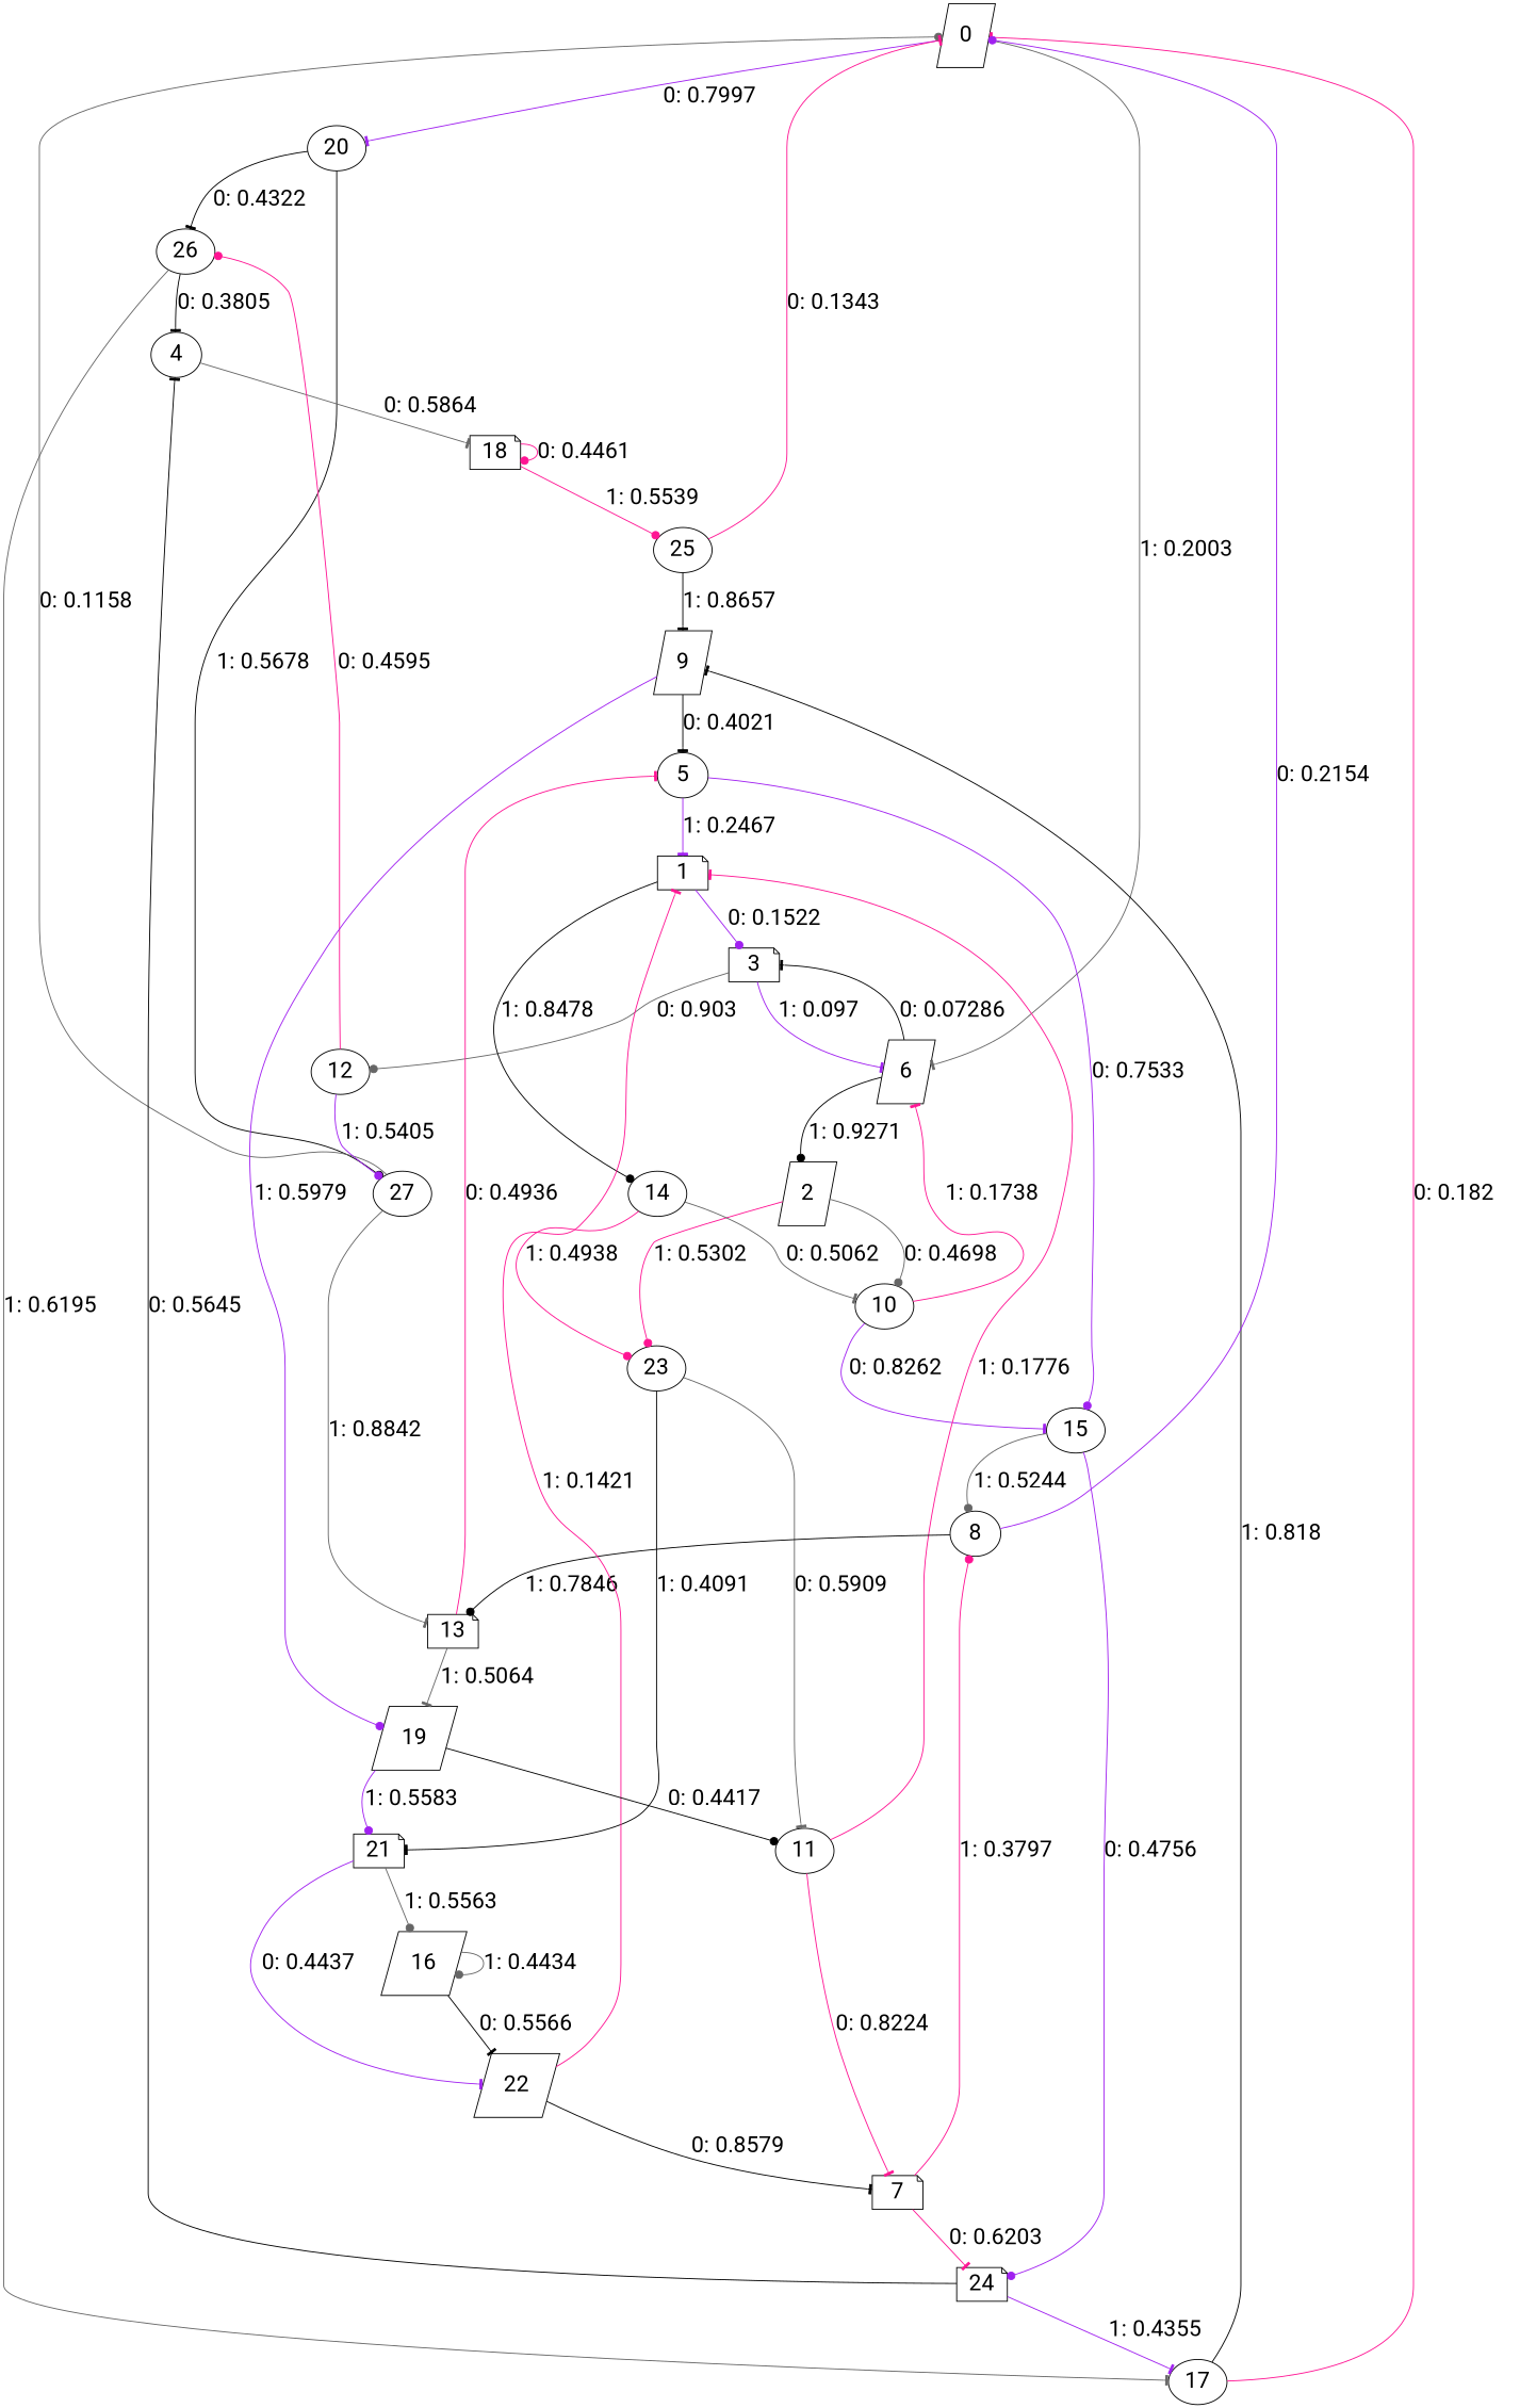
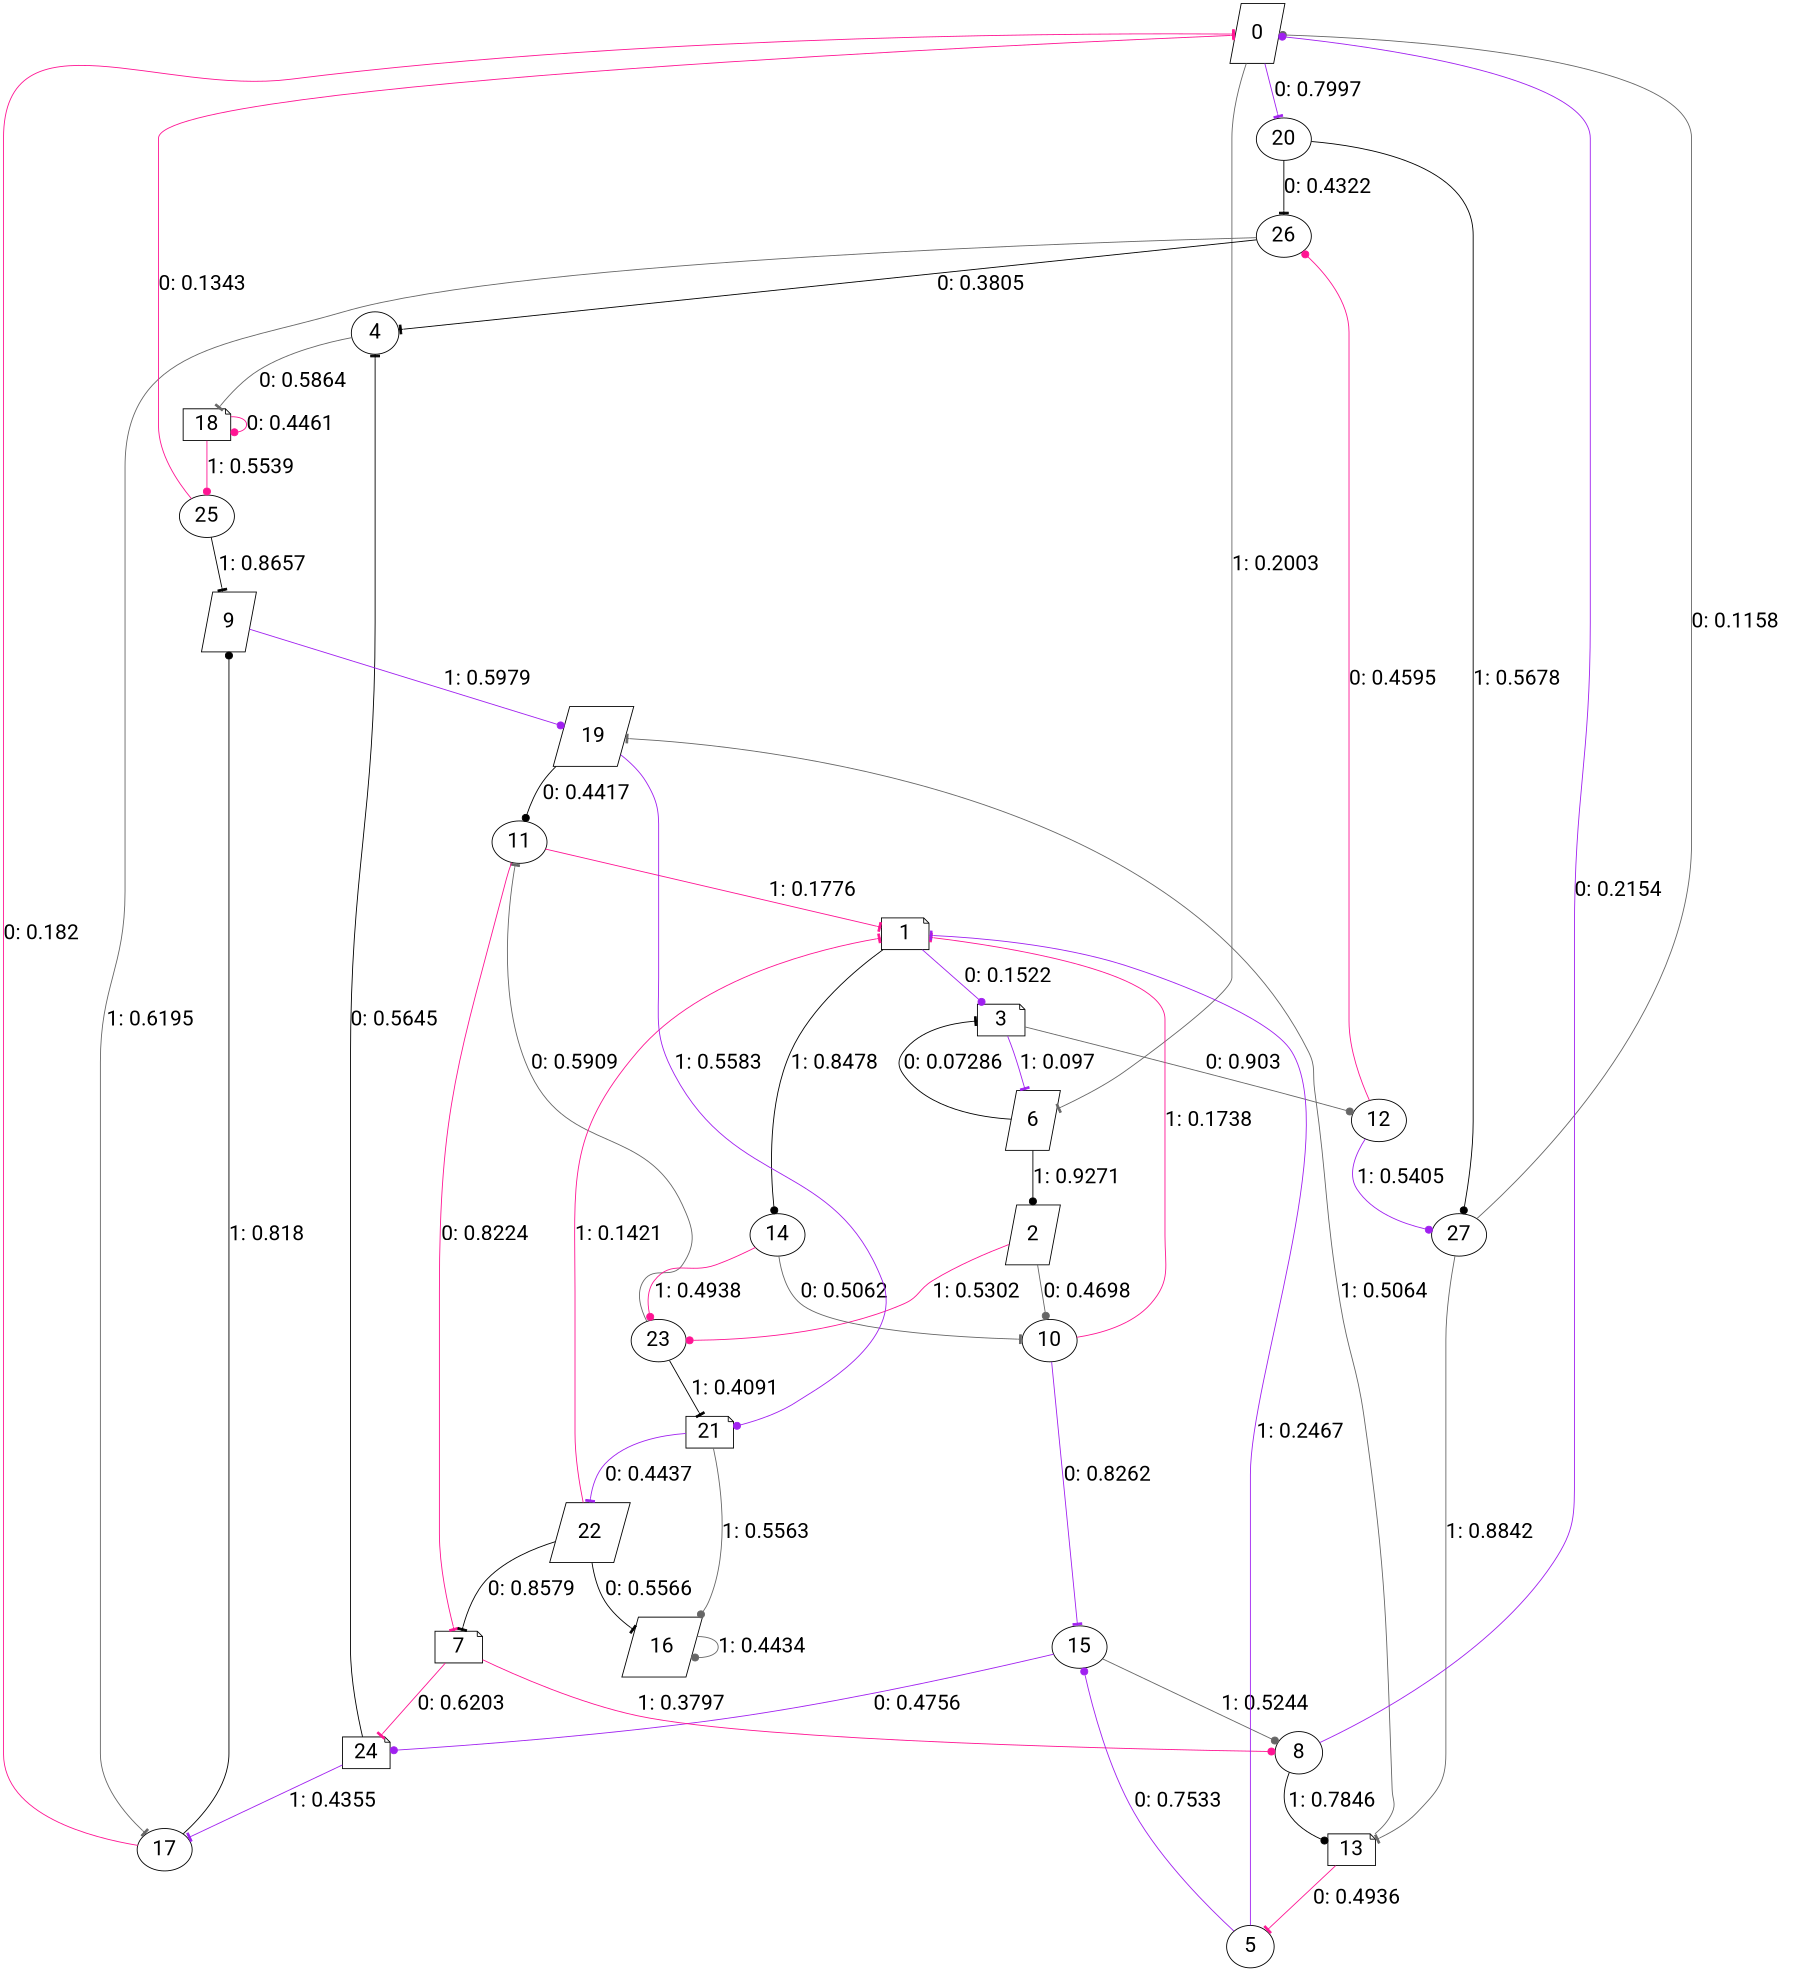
  digraph {
    fontname=Roboto
    node [fontname=Roboto fontsize=24 shape=ellipse]
    edge [arrowhead=tee color=black fontname=Roboto fontsize=24]
    0 [shape=parallelogram]
    20
    6 [shape=parallelogram]
    26
    27
    3 [shape=note]
    2 [shape=parallelogram]
    4
    17
    13 [shape=note]
    12
    10
    23
    1 [shape=note]
    14
    15
    11
    21 [shape=note]
    24 [shape=note]
    8
    7 [shape=note]
    16 [shape=parallelogram]
    22 [shape=parallelogram]
    18 [shape=note]
    25
    9 [shape=parallelogram]
    5
    19 [shape=parallelogram]
    0 -> 20 [color=purple label="0: 0.7997   "]
    0 -> 6 [color=gray40 label="1: 0.2003   "]
    20 -> 26 [label="0: 0.4322   "]
    20 -> 27 [arrowhead=dot label="1: 0.5678   "]
    6 -> 3 [label="0: 0.07286  "]
    6 -> 2 [arrowhead=dot label="1: 0.9271   "]
    26 -> 4 [label="0: 0.3805   "]
    26 -> 17 [color=gray40 label="1: 0.6195   "]
    27 -> 0 [arrowhead=dot color=gray40 label="0: 0.1158   "]
    27 -> 13 [color=gray40 label="1: 0.8842   "]
    3 -> 6 [color=purple label="1: 0.097    "]
    3 -> 12 [arrowhead=dot color=gray40 label="0: 0.903    "]
    2 -> 10 [arrowhead=dot color=gray40 label="0: 0.4698   "]
    2 -> 23 [arrowhead=dot color=deeppink label="1: 0.5302   "]
    4 -> 18 [color=gray40 label="0: 0.5864   "]
    17 -> 0 [color=deeppink label="0: 0.182    "]
-   17 -> 9 [label="1: 0.818    "]
+   17 -> 9 [arrowhead=dot label="1: 0.818    "]
    13 -> 5 [color=deeppink label="0: 0.4936   "]
    13 -> 19 [color=gray40 label="1: 0.5064   "]
    12 -> 26 [arrowhead=dot color=deeppink label="0: 0.4595   "]
    12 -> 27 [arrowhead=dot color=purple label="1: 0.5405   "]
-   10 -> 6 [color=deeppink label="1: 0.1738   "]
+   10 -> 1 [color=deeppink label="1: 0.1738   "]
    10 -> 15 [color=purple label="0: 0.8262   "]
    23 -> 11 [color=gray40 label="0: 0.5909   "]
    23 -> 21 [label="1: 0.4091   "]
    1 -> 3 [arrowhead=dot color=purple label="0: 0.1522   "]
    1 -> 14 [arrowhead=dot label="1: 0.8478   "]
    14 -> 10 [color=gray40 label="0: 0.5062   "]
    14 -> 23 [arrowhead=dot color=deeppink label="1: 0.4938   "]
    15 -> 24 [arrowhead=dot color=purple label="0: 0.4756   "]
    15 -> 8 [arrowhead=dot color=gray40 label="1: 0.5244   "]
    11 -> 1 [color=deeppink label="1: 0.1776   "]
    11 -> 7 [color=deeppink label="0: 0.8224   "]
    21 -> 16 [arrowhead=dot color=gray40 label="1: 0.5563   "]
    21 -> 22 [color=purple label="0: 0.4437   "]
    24 -> 4 [label="0: 0.5645   "]
    24 -> 17 [color=purple label="1: 0.4355   "]
    8 -> 0 [arrowhead=dot color=purple label="0: 0.2154   "]
    8 -> 13 [arrowhead=dot label="1: 0.7846   "]
    7 -> 24 [color=deeppink label="0: 0.6203   "]
    7 -> 8 [arrowhead=dot color=deeppink label="1: 0.3797   "]
    16 -> 16 [arrowhead=dot color=gray40 label="1: 0.4434   "]
-   16 -> 22 [label="0: 0.5566   "]
+   22 -> 16 [label="0: 0.5566   "]
    22 -> 1 [color=deeppink label="1: 0.1421   "]
    22 -> 7 [label="0: 0.8579   "]
    18 -> 18 [arrowhead=dot color=deeppink label="0: 0.4461   "]
    18 -> 25 [arrowhead=dot color=deeppink label="1: 0.5539   "]
    25 -> 0 [color=deeppink label="0: 0.1343   "]
    25 -> 9 [label="1: 0.8657   "]
-   9 -> 5 [label="0: 0.4021   "]
    9 -> 19 [arrowhead=dot color=purple label="1: 0.5979   "]
    5 -> 1 [color=purple label="1: 0.2467   "]
    5 -> 15 [arrowhead=dot color=purple label="0: 0.7533   "]
    19 -> 11 [arrowhead=dot label="0: 0.4417   "]
    19 -> 21 [arrowhead=dot color=purple label="1: 0.5583   "]
  }
